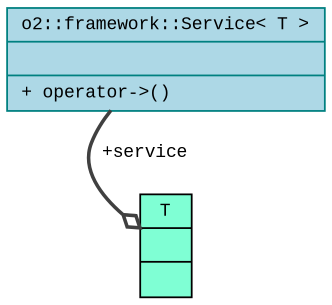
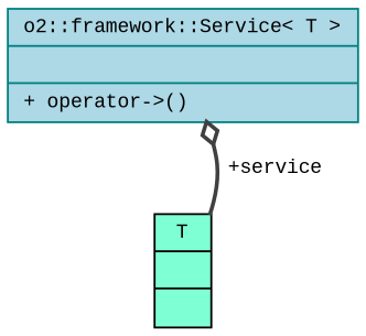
  digraph {
    fontname="Liberation Mono"
    node [fontname="Liberation Mono" fontsize=10 shape=record style=filled]
    n1 [color=teal fillcolor=lightblue fontcolor=black height=0.2 label="{o2::framework::Service\< T \>\n||+ operator-\>()\l}" width=0.4]
    n2 [color=black height=0.2 label="{T\n||}" width=0.4 fillcolor=aquamarine]
-   n1 -> n2 [arrowhead=odiamond color=grey25 fontname="Liberation Mono" fontsize=10 label=" +service" labelfontname=Helvetica labelfontsize=10 style=bold]
+   n2 -> n1 [arrowhead=odiamond color=grey25 fontname="Liberation Mono" fontsize=10 label=" +service" labelfontname=Helvetica labelfontsize=10 style=bold]
  }
